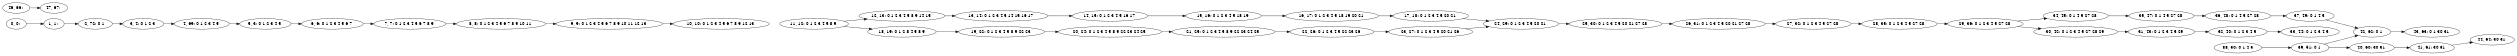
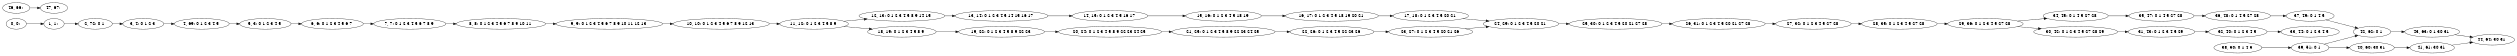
  digraph {
    rankdir=LR
    n1 [label="0, 0: "]
    n2 [label="1, 1: "]
    n3 [label="2, 72: 0 1 "]
    n4 [label="3, 4: 0 1 2 3 "]
    n5 [label="4, 69: 0 1 2 3 4 5 "]
    n6 [label="5, 3: 0 1 2 3 4 5 "]
    n7 [label="6, 6: 0 1 2 3 4 5 6 7 "]
    n8 [label="7, 7: 0 1 2 3 4 5 6 7 8 9 "]
    n9 [label="8, 8: 0 1 2 3 4 5 6 7 8 9 10 11 "]
    n10 [label="9, 9: 0 1 2 3 4 5 6 7 8 9 10 11 12 13 "]
    n11 [label="10, 10: 0 1 2 3 4 5 6 7 8 9 12 13 "]
    n12 [label="11, 12: 0 1 2 3 4 5 8 9 "]
    n13 [label="12, 13: 0 1 2 3 4 5 8 9 14 15 "]
-   n14 [label="18, 19: 0 1 2 8 4 5 8 9"]
+   n14 [label="18, 19: 0 1 2 3 4 5 8 9 "]
    n15 [label="13, 14: 0 1 2 3 4 5 14 15 16 17 "]
    n16 [label="19, 22: 0 1 2 3 4 5 8 9 22 23 "]
    n17 [label="14, 15: 0 1 2 3 4 5 16 17 "]
    n18 [label="15, 16: 0 1 2 3 4 5 18 19 "]
    n19 [label="16, 17: 0 1 2 3 4 5 18 19 20 21 "]
    n20 [label="17, 18: 0 1 2 3 4 5 20 21 "]
    n21 [label="24, 29: 0 1 2 3 4 5 20 21 "]
    n22 [label="25, 30: 0 1 2 3 4 5 20 21 27 28 "]
    n23 [label="20, 24: 0 1 2 3 4 5 8 9 22 23 24 25 "]
    n24 [label="21, 25: 0 1 2 3 4 5 8 9 22 23 24 25 "]
    n25 [label="22, 26: 0 1 2 3 4 5 22 23 26 "]
    n26 [label="23, 27: 0 1 2 3 4 5 20 21 26 "]
    n27 [label="26, 31: 0 1 2 3 4 5 20 21 27 28 "]
    n28 [label="27, 32: 0 1 2 3 4 5 27 28 "]
    n29 [label="28, 35: 0 1 2 3 4 5 27 28 "]
    n30 [label="29, 36: 0 1 2 3 4 5 27 28 "]
    n31 [label="34, 45: 0 1 4 5 27 28 "]
    n32 [label="35, 47: 0 1 4 5 27 28 "]
    n33 [label="30, 42: 0 1 2 3 4 5 27 28 29 "]
    n34 [label="31, 43: 0 1 2 3 4 5 29 "]
    n35 [label="32, 40: 0 1 2 3 4 5 "]
    n36 [label="33, 44: 0 1 2 3 4 5 "]
    n37 [label="36, 48: 0 1 4 5 27 28 "]
    n38 [label="37, 49: 0 1 4 5 "]
    n39 [label="42, 62: 0 1 "]
-   n40 [label="88, 50: 0 1 4 5"]
+   n40 [label="38, 50: 0 1 4 5 "]
    n41 [label="39, 51: 0 1 "]
    n42 [label="43, 63: 0 1 30 31 "]
    n43 [label="40, 60: 30 31 "]
    n44 [label="41, 61: 30 31 "]
    n45 [label="44, 64: 30 31 "]
    n46 [label="46, 66: "]
    n47 [label="47, 67: "]
    n1 -> n2
    n2 -> n3
    n3 -> n4
    n4 -> n5
    n5 -> n6
    n6 -> n7
    n7 -> n8
    n8 -> n9
    n9 -> n10
    n10 -> n11
+   n11 -> n12
    n12 -> n13
    n12 -> n14
    n13 -> n15
    n14 -> n16
    n15 -> n17
    n16 -> n23
    n17 -> n18
    n18 -> n19
    n19 -> n20
    n20 -> n21
    n21 -> n22
    n22 -> n27
    n23 -> n24
    n24 -> n25
    n25 -> n26
    n26 -> n21
    n27 -> n28
    n28 -> n29
    n29 -> n30
    n30 -> n31
    n30 -> n33
    n31 -> n32
    n32 -> n37
    n33 -> n34
    n34 -> n35
    n35 -> n36
    n37 -> n38
    n38 -> n39
    n39 -> n42
    n40 -> n41
    n41 -> n39
    n41 -> n43
+   n42 -> n45
    n43 -> n44
    n44 -> n45
    n46 -> n47
  }
